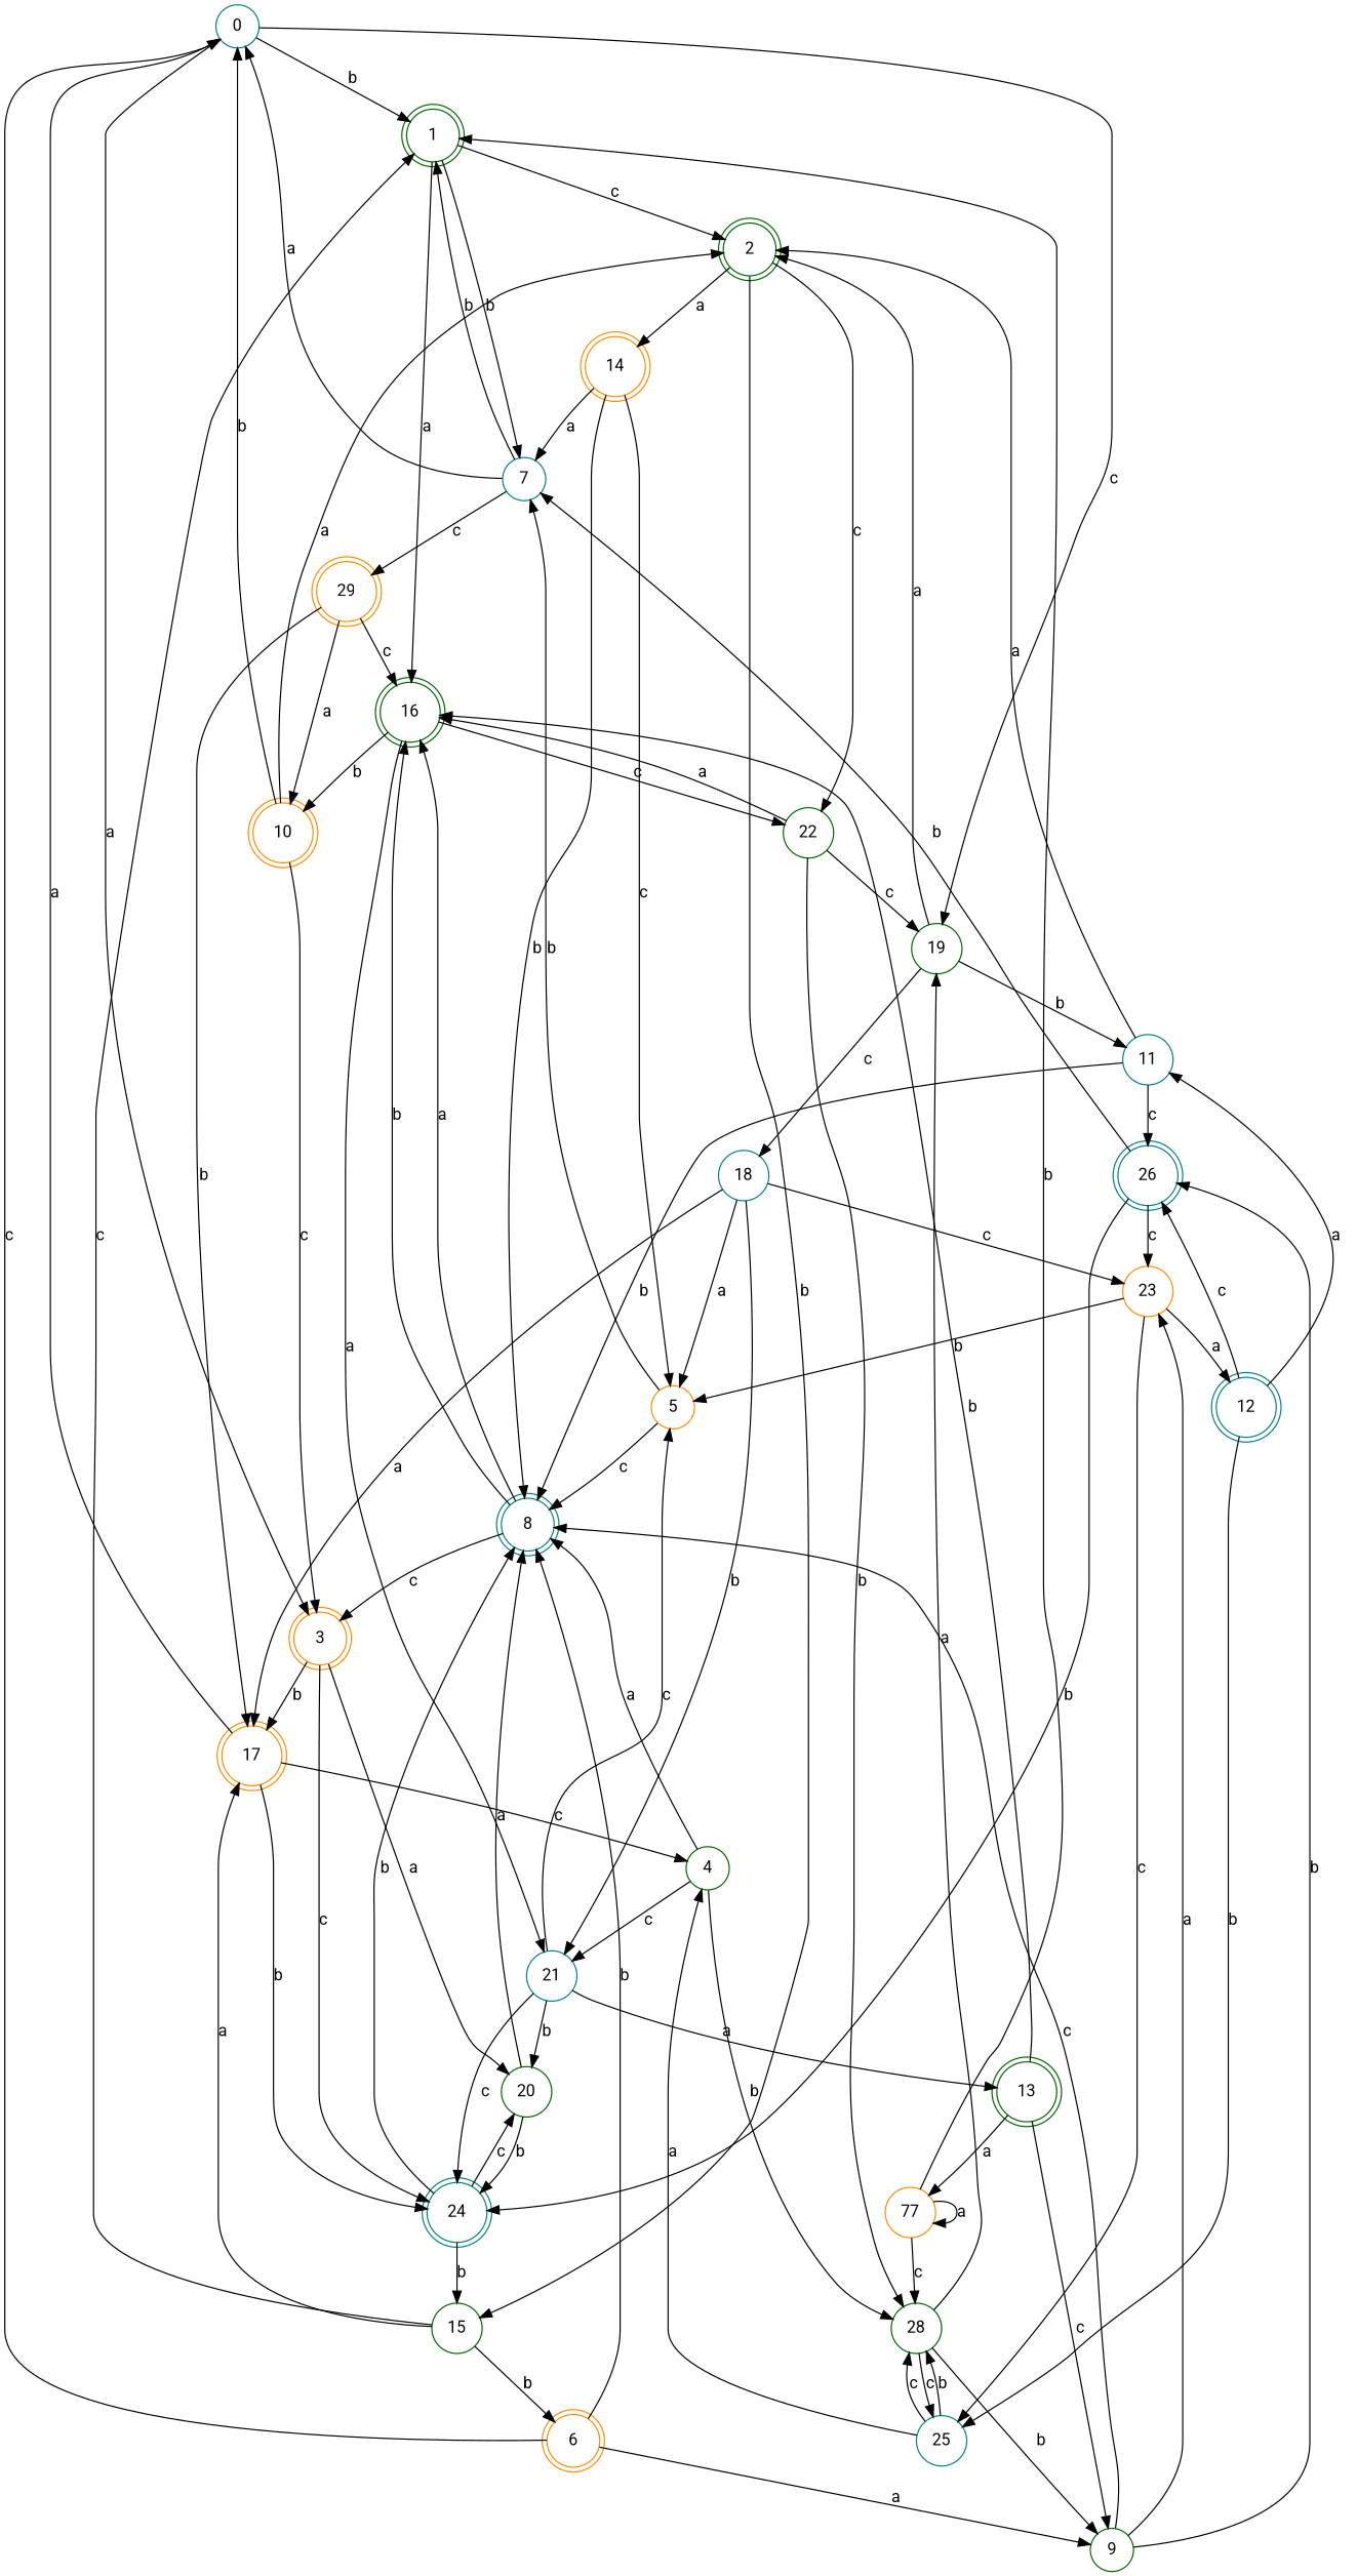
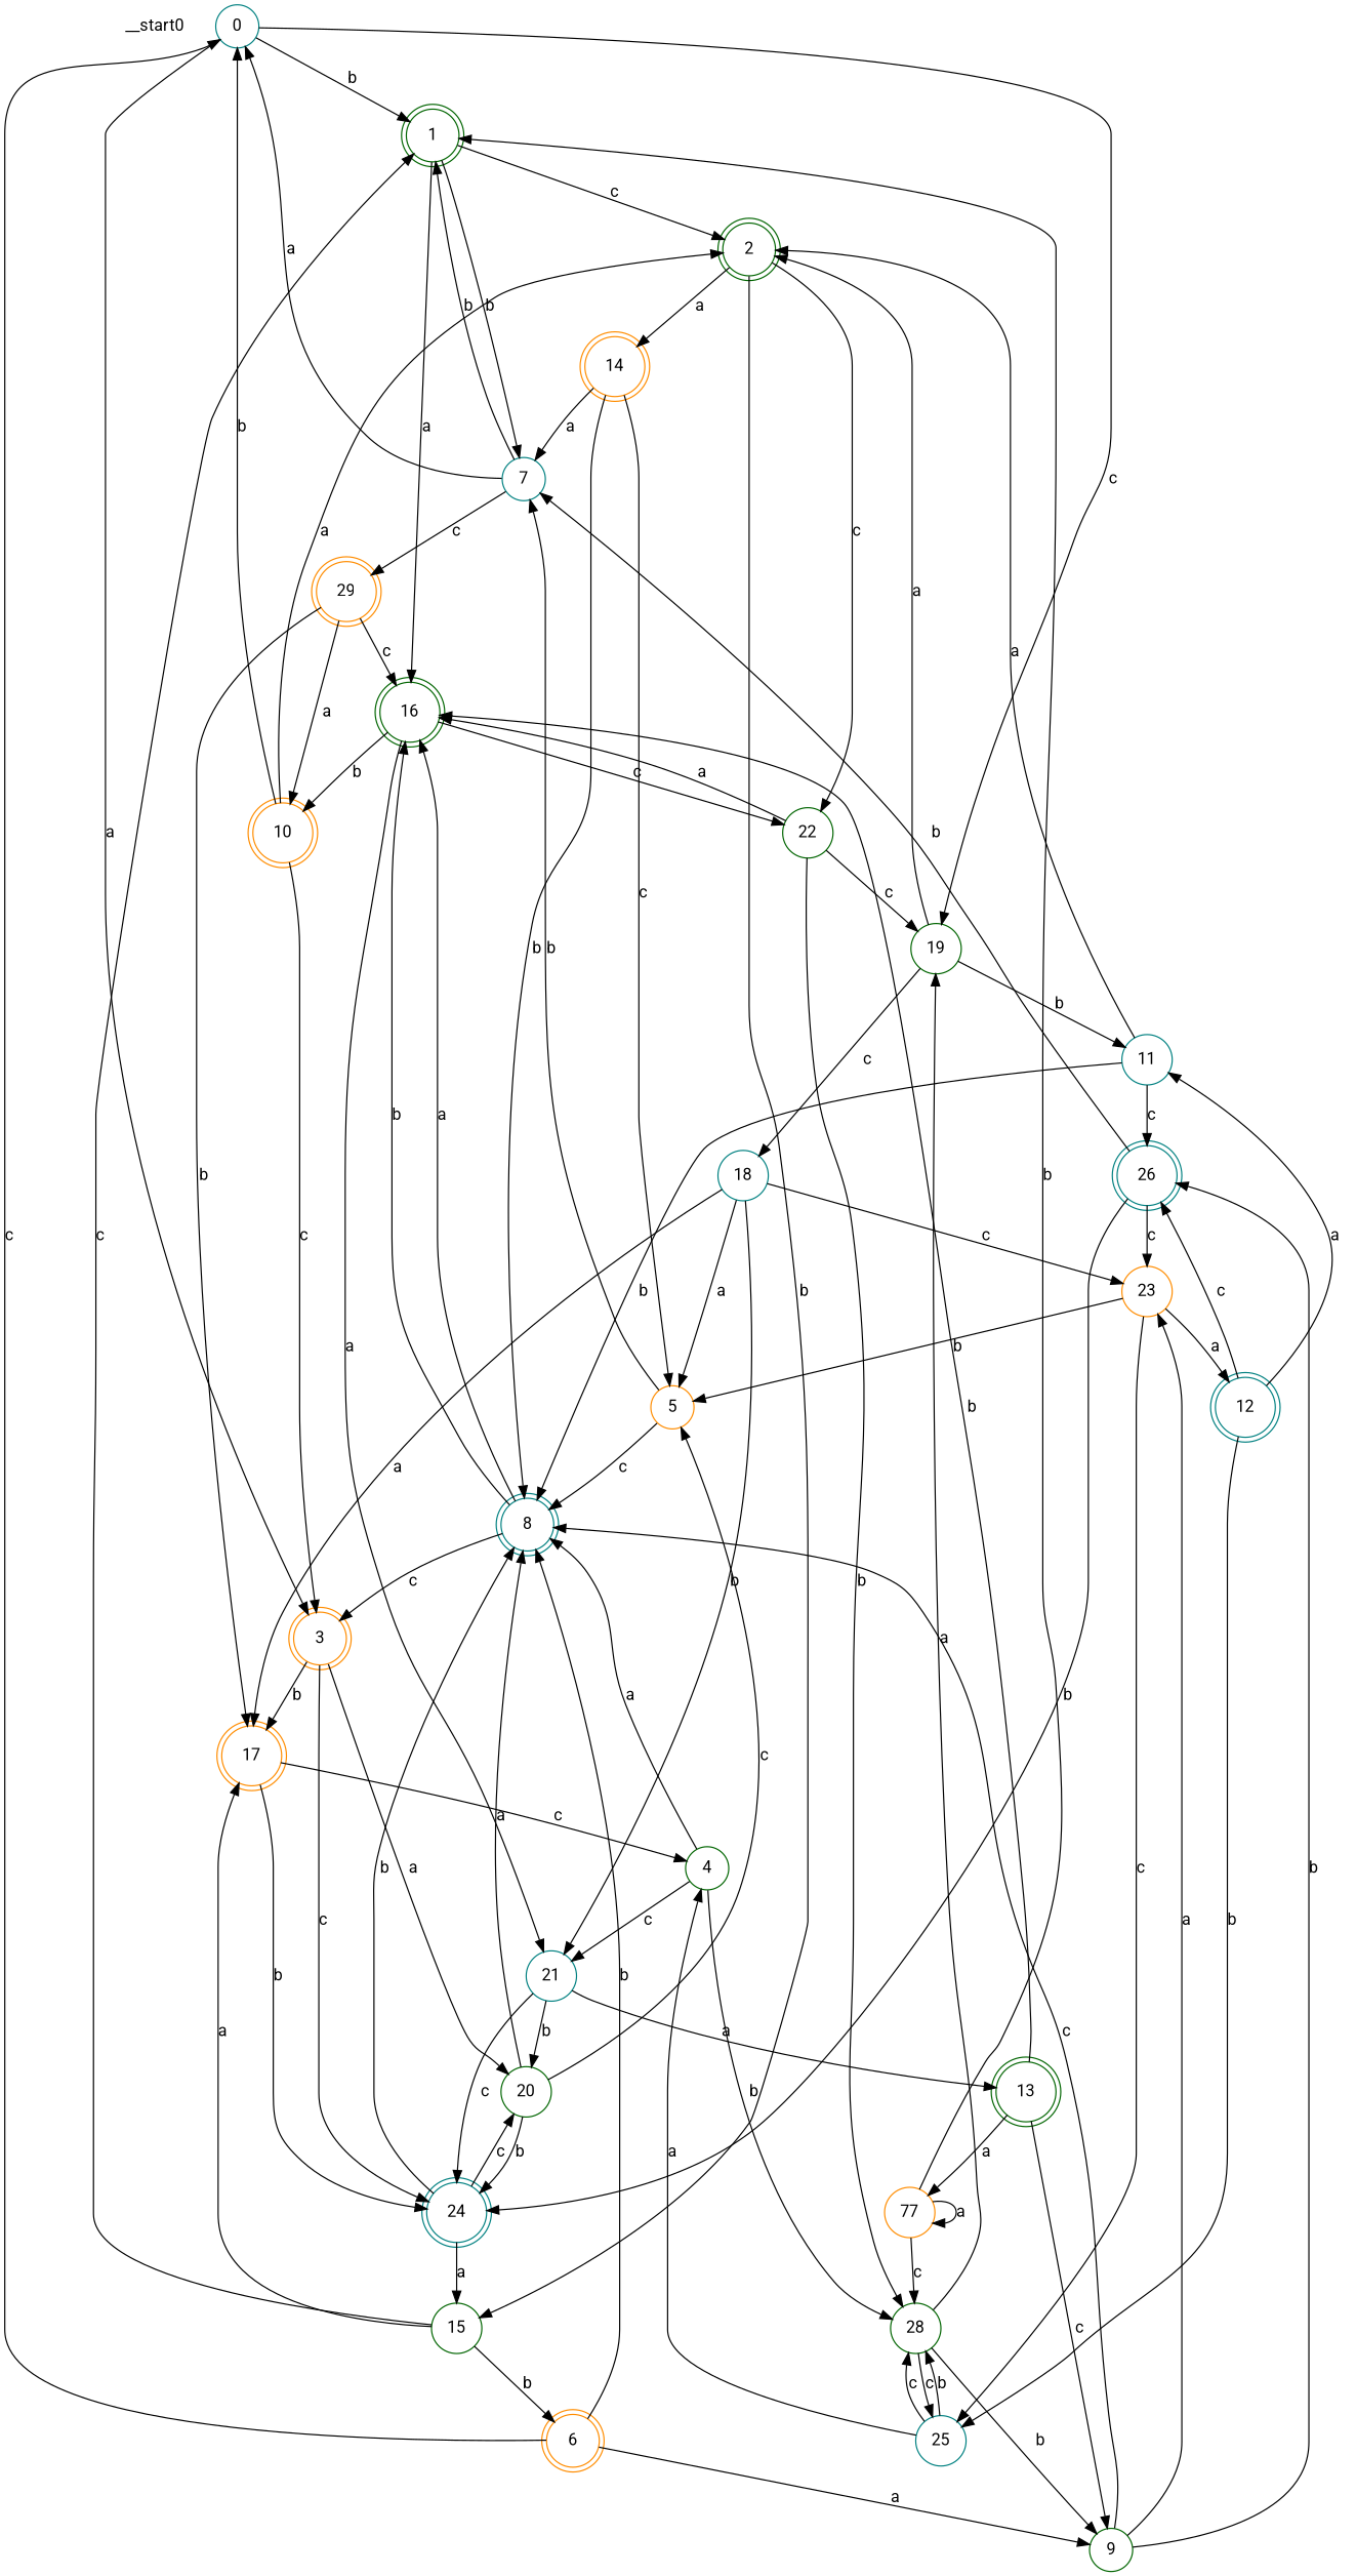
  digraph {
    fontname=Roboto
    rankdir=TB
    node [color=teal fontname=Roboto shape=circle fillcolor=white style=filled]
    edge [fontname=Roboto]
+   __start0 [shape=none fillcolor="" style=""]
    n2 [label=0]
    n3 [color=darkgreen label=1 shape=doublecircle style="rounded,filled"]
    n4 [color=darkorange label=3 shape=doublecircle style="rounded,filled"]
    n5 [color=darkgreen label=19]
    n6 [color=darkgreen label=2 shape=doublecircle style="rounded,filled"]
    n7 [label=7]
    n8 [color=darkgreen label=16 shape=doublecircle style="rounded,filled"]
    n9 [color=darkorange label=17 shape=doublecircle style="rounded,filled"]
    n10 [color=darkgreen label=20]
    n11 [label=24 shape=doublecircle style="rounded,filled"]
    n12 [label=18]
    n13 [label=11]
    n14 [color=darkorange label=14 shape=doublecircle style="rounded,filled"]
    n15 [color=darkgreen label=15]
    n16 [color=darkgreen label=22]
    n17 [color=darkorange label=29 shape=doublecircle style="rounded,filled"]
    n18 [label=21]
    n19 [color=darkorange label=10 shape=doublecircle style="rounded,filled"]
    n20 [label=8 shape=doublecircle style="rounded,filled"]
    n21 [color=darkorange label=5]
    n22 [color=darkorange label=6 shape=doublecircle style="rounded,filled"]
    n23 [color=darkgreen label=28]
    n24 [color=darkgreen label=4]
    n25 [color=darkgreen label=13 shape=doublecircle style="rounded,filled"]
    n26 [color=darkgreen label=9]
    n27 [label=25]
    n28 [color=darkorange label=23]
    n29 [label=26 shape=doublecircle style="rounded,filled"]
    n30 [label=12 shape=doublecircle style="rounded,filled"]
    n31 [color=darkorange label=77]
    n2 -> n3 [label=b]
    n2 -> n4 [label=a]
    n2 -> n5 [label=c]
    n3 -> n6 [label=c]
    n3 -> n7 [label=b]
    n3 -> n8 [label=a]
    n4 -> n9 [label=b]
    n4 -> n10 [label=a]
    n4 -> n11 [label=c]
    n5 -> n6 [label=a]
    n5 -> n12 [label=c]
    n5 -> n13 [label=b]
    n6 -> n14 [label=a]
    n6 -> n15 [label=b]
    n6 -> n16 [label=c]
    n7 -> n2 [label=a]
    n7 -> n3 [label=b]
    n7 -> n17 [label=c]
    n8 -> n16 [label=c]
    n8 -> n18 [label=a]
    n8 -> n19 [label=b]
-   n9 -> n2 [label=a]
    n9 -> n11 [label=b]
    n9 -> n24 [label=c]
    n10 -> n11 [label=b]
    n10 -> n20 [label=a]
-   n18 -> n21 [label=c]
+   n10 -> n21 [label=c]
    n11 -> n10 [label=c]
-   n11 -> n15 [label=b]
+   n11 -> n15 [label=a]
    n11 -> n20 [label=b]
    n12 -> n9 [label=a]
    n12 -> n18 [label=b]
    n12 -> n21 [label=a]
    n12 -> n28 [label=c]
    n13 -> n6 [label=a]
    n13 -> n20 [label=b]
    n13 -> n29 [label=c]
    n14 -> n7 [label=a]
    n14 -> n20 [label=b]
    n14 -> n21 [label=c]
    n15 -> n3 [label=c]
    n15 -> n9 [label=a]
    n15 -> n22 [label=b]
    n16 -> n5 [label=c]
    n16 -> n8 [label=a]
    n16 -> n23 [label=b]
    n17 -> n8 [label=c]
    n17 -> n9 [label=b]
    n17 -> n19 [label=a]
    n18 -> n10 [label=b]
    n18 -> n11 [label=c]
    n18 -> n25 [label=a]
    n19 -> n2 [label=b]
    n19 -> n4 [label=c]
    n19 -> n6 [label=a]
    n20 -> n4 [label=c]
    n20 -> n8 [label=a]
    n20 -> n8 [label=b]
    n21 -> n7 [label=b]
    n21 -> n20 [label=c]
    n22 -> n2 [label=c]
    n22 -> n20 [label=b]
    n22 -> n26 [label=a]
    n23 -> n5 [label=a]
    n23 -> n26 [label=b]
    n23 -> n27 [label=c]
    n24 -> n18 [label=c]
    n24 -> n20 [label=a]
    n24 -> n23 [label=b]
    n25 -> n8 [label=b]
    n25 -> n26 [label=c]
    n25 -> n31 [label=a]
    n26 -> n20 [label=c]
    n26 -> n28 [label=a]
    n26 -> n29 [label=b]
    n27 -> n23 [label=b]
    n27 -> n23 [label=c]
    n27 -> n24 [label=a]
    n28 -> n21 [label=b]
    n28 -> n27 [label=c]
    n28 -> n30 [label=a]
    n29 -> n7 [label=b]
    n29 -> n11 [label=b]
    n29 -> n28 [label=c]
    n30 -> n13 [label=a]
    n30 -> n27 [label=b]
    n30 -> n29 [label=c]
    n31 -> n3 [label=b]
    n31 -> n23 [label=c]
    n31 -> n31 [label=a]
  }
